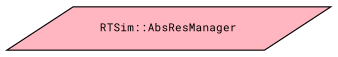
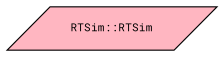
  digraph {
    rankdir=TB
    fontname="Roboto Mono"
-   n1 [color=black fillcolor=lightpink fontname="Roboto Mono" fontsize=10 height=0.2 label="RTSim::AbsResManager" shape=parallelogram style=filled width=0.4]
+   n1 [color=black fillcolor=lightpink fontname="Roboto Mono" fontsize=10 height=0.2 label="RTSim::RTSim" shape=parallelogram style=filled width=0.4]
  }
